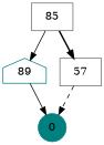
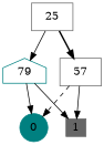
  digraph {
    node [color=gray40 shape=box]
    edge [style=solid]
    n1 [color=teal height=0.3 label=0 shape=circle style=filled width=0.3]
-   n3 [label=85]
-   n4 [color=teal label=89 shape=house]
+   n2 [height=0.3 label=1 style=filled width=0.3]
+   n3 [label=25]
+   n4 [color=teal label=79 shape=house]
    n5 [label=57]
    n3 -> n4
    n3 -> n5 [style=bold]
    n4 -> n1
+   n4 -> n2
    n5 -> n1 [style=dashed]
+   n5 -> n2
  }
